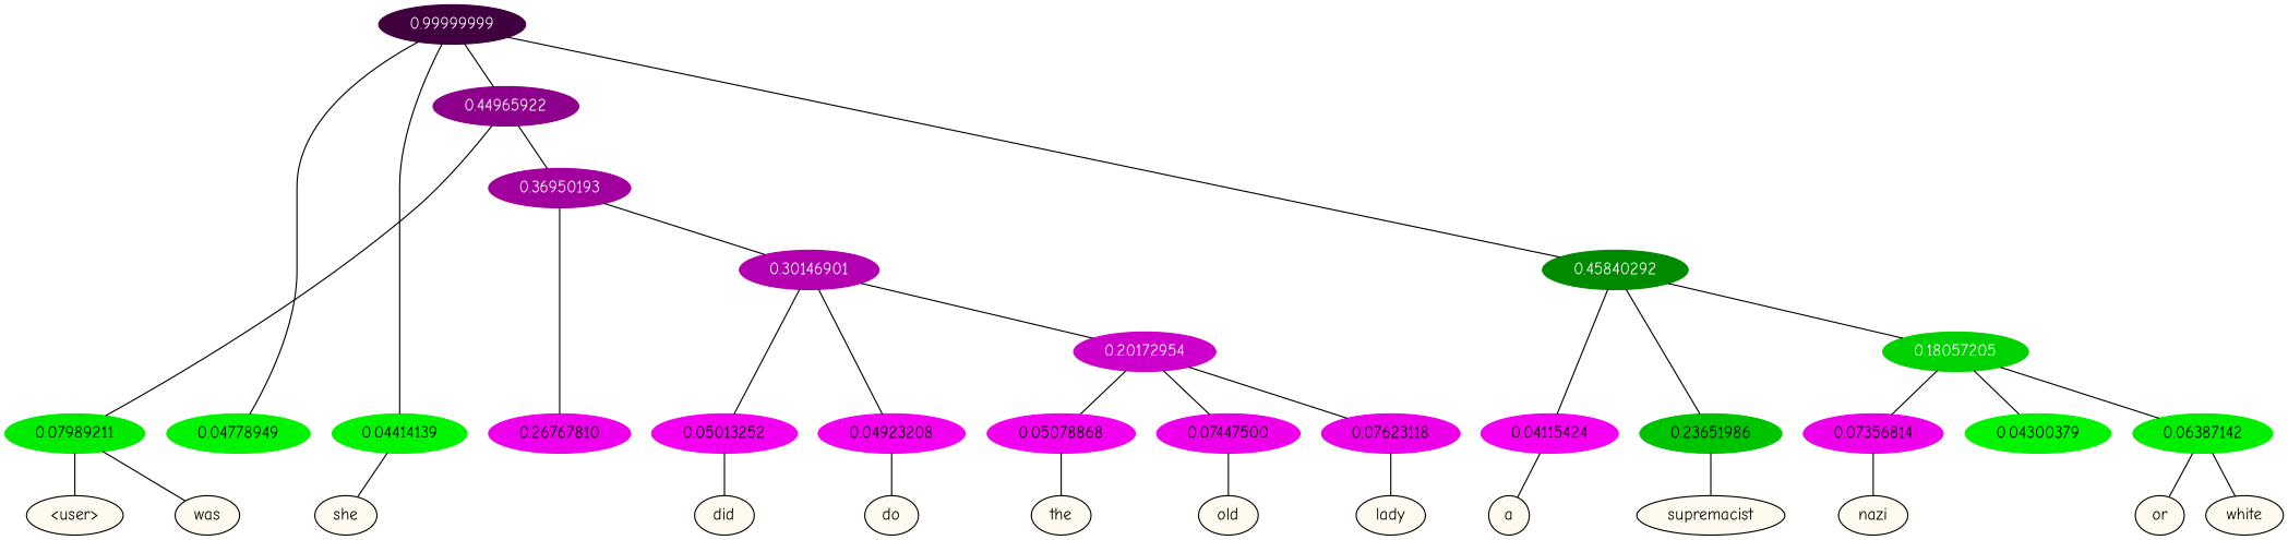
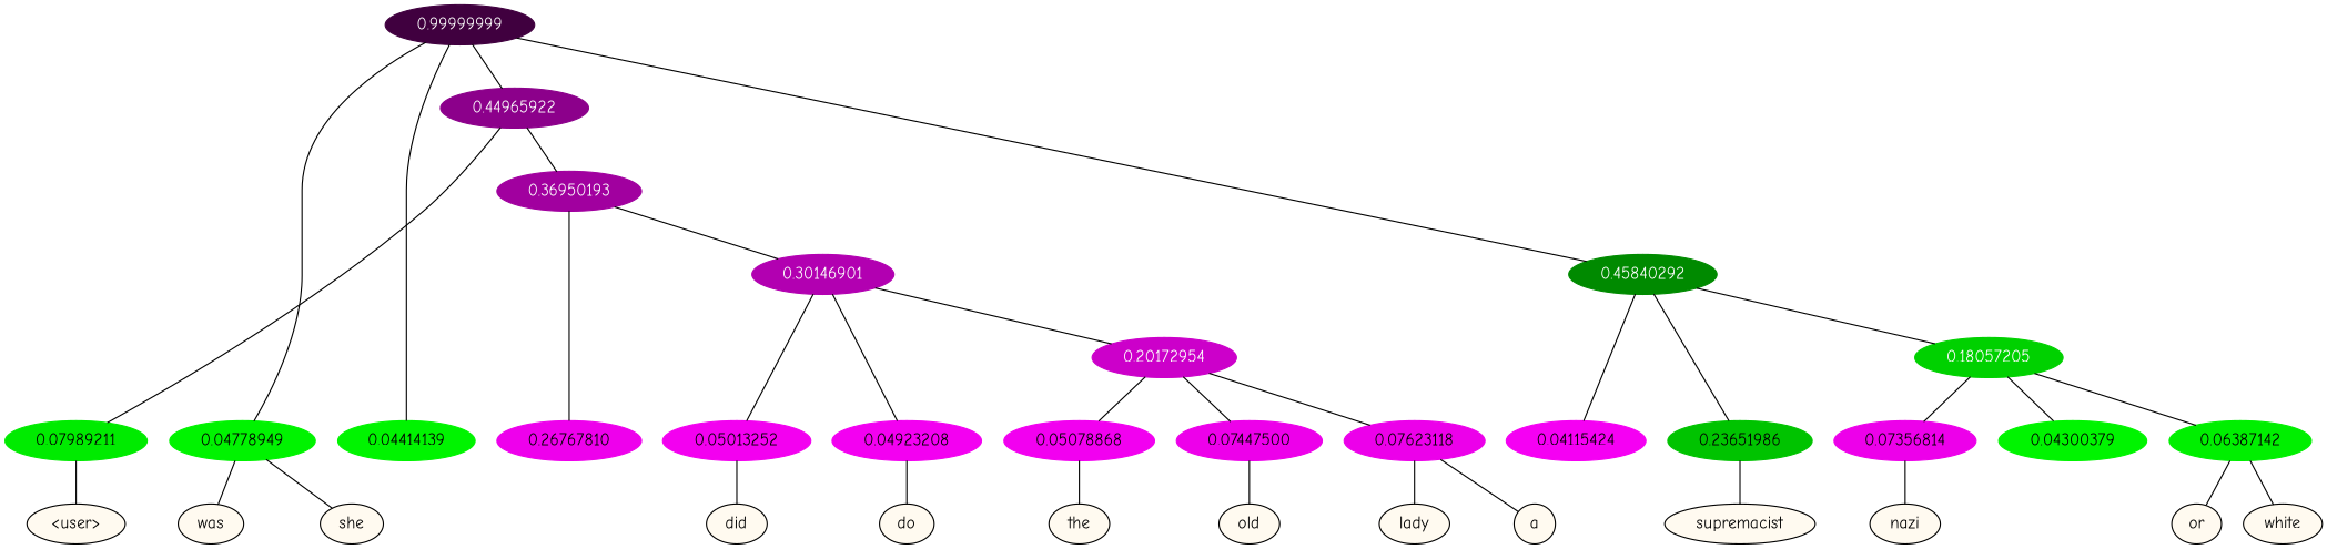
  graph {
    fontname="Comic Neue"
    node [color=black fontname="Comic Neue" format=png nodesep=0.001 ordering=out overlap_scaling=0.01 ranksep=0.001 style=filled fontcolor=black]
    edge [fontname="Comic Neue"]
    n1 [fillcolor=floralwhite height=0.15 label="\<user\>" style="filled,solid" width=0.15 fontcolor=""]
    n2 [fillcolor=floralwhite height=0.15 label=did style="filled,solid" width=0.15 fontcolor=""]
    n3 [fillcolor=floralwhite height=0.15 label=the style="filled,solid" width=0.15 fontcolor=""]
    n4 [fillcolor=floralwhite height=0.15 label=old style="filled,solid" width=0.15 fontcolor=""]
    n5 [fillcolor=floralwhite height=0.15 label=lady style="filled,solid" width=0.15 fontcolor=""]
    n6 [fillcolor=floralwhite height=0.15 label=do style="filled,solid" width=0.15 fontcolor=""]
    n7 [fillcolor=floralwhite height=0.15 label=was style="filled,solid" width=0.15 fontcolor=""]
    n8 [fillcolor=floralwhite height=0.15 label=she style="filled,solid" width=0.15 fontcolor=""]
    n9 [fillcolor=floralwhite height=0.15 label=a style="filled,solid" width=0.15 fontcolor=""]
    n10 [fillcolor=floralwhite height=0.15 label=nazi style="filled,solid" width=0.15 fontcolor=""]
    n11 [fillcolor=floralwhite height=0.15 label=or style="filled,solid" width=0.15 fontcolor=""]
    n12 [fillcolor=floralwhite height=0.15 label=white style="filled,solid" width=0.15 fontcolor=""]
    n13 [fillcolor=floralwhite height=0.15 label=supremacist style="filled,solid" width=0.15 fontcolor=""]
    n14 [color="0.334 1.000 0.920" height=0.15 label=0.07989211 width=0.15]
    n15 [color="0.835 1.000 0.932" height=0.15 label=0.26767810 width=0.15]
    n16 [color="0.835 1.000 0.950" height=0.15 label=0.05013252 width=0.15]
    n17 [color="0.835 1.000 0.949" height=0.15 label=0.05078868 width=0.15]
    n18 [color="0.835 1.000 0.926" height=0.15 label=0.07447500 width=0.15]
    n19 [color="0.835 1.000 0.924" height=0.15 label=0.07623118 width=0.15]
    n20 [color="0.835 1.000 0.951" height=0.15 label=0.04923208 width=0.15]
    n21 [color="0.334 1.000 0.952" height=0.15 label=0.04778949 width=0.15]
    n22 [color="0.334 1.000 0.956" height=0.15 label=0.04414139 width=0.15]
    n23 [color="0.835 1.000 0.959" height=0.15 label=0.04115424 width=0.15]
    n24 [color="0.835 1.000 0.926" height=0.15 label=0.07356814 width=0.15]
    n25 [color="0.334 1.000 0.957" height=0.15 label=0.04300379 width=0.15]
    n26 [color="0.334 1.000 0.936" height=0.15 label=0.06387142 width=0.15]
    n27 [color="0.334 1.000 0.763" height=0.15 label=0.23651986 width=0.15]
    n28 [color="0.835 1.000 0.250" fontcolor=grey99 height=0.15 label=0.99999999 width=0.15]
    n29 [color="0.835 1.000 0.550" fontcolor=grey99 height=0.15 label=0.44965922 width=0.15]
    n30 [color="0.334 1.000 0.542" fontcolor=grey99 height=0.15 label=0.45840292 width=0.15]
    n31 [color="0.835 1.000 0.630" fontcolor=grey99 height=0.15 label=0.36950193 width=0.15]
    n32 [color="0.334 1.000 0.819" fontcolor=grey99 height=0.15 label=0.18057205 width=0.15]
    n33 [color="0.835 1.000 0.699" fontcolor=grey99 height=0.15 label=0.30146901 width=0.15]
    n34 [color="0.835 1.000 0.798" fontcolor=grey99 height=0.15 label=0.20172954 width=0.15]
    subgraph sub_1 {
      rank=same
      n1
      n2
      n3
      n4
      n5
      n6
      n7
      n8
      n9
      n10
      n11
      n12
      n13
    }
    subgraph sub_2 {
      rank=same
      n14
      n15
      n16
      n17
      n18
      n19
      n20
      n21
      n22
      n23
      n24
      n25
      n26
      n27
    }
    n14 -- n1
    n16 -- n2
    n17 -- n3
    n18 -- n4
    n19 -- n5
    n20 -- n6
-   n14 -- n7
-   n22 -- n8
-   n23 -- n9
+   n21 -- n7
+   n21 -- n8
+   n19 -- n9
    n24 -- n10
    n26 -- n11
    n26 -- n12
    n27 -- n13
    n28 -- n21
    n28 -- n22
    n28 -- n29
    n28 -- n30
    n29 -- n14
    n29 -- n31
    n30 -- n23
    n30 -- n27
    n30 -- n32
    n31 -- n15
    n31 -- n33
    n32 -- n24
    n32 -- n25
    n32 -- n26
    n33 -- n16
    n33 -- n20
    n33 -- n34
    n34 -- n17
    n34 -- n18
    n34 -- n19
  }
